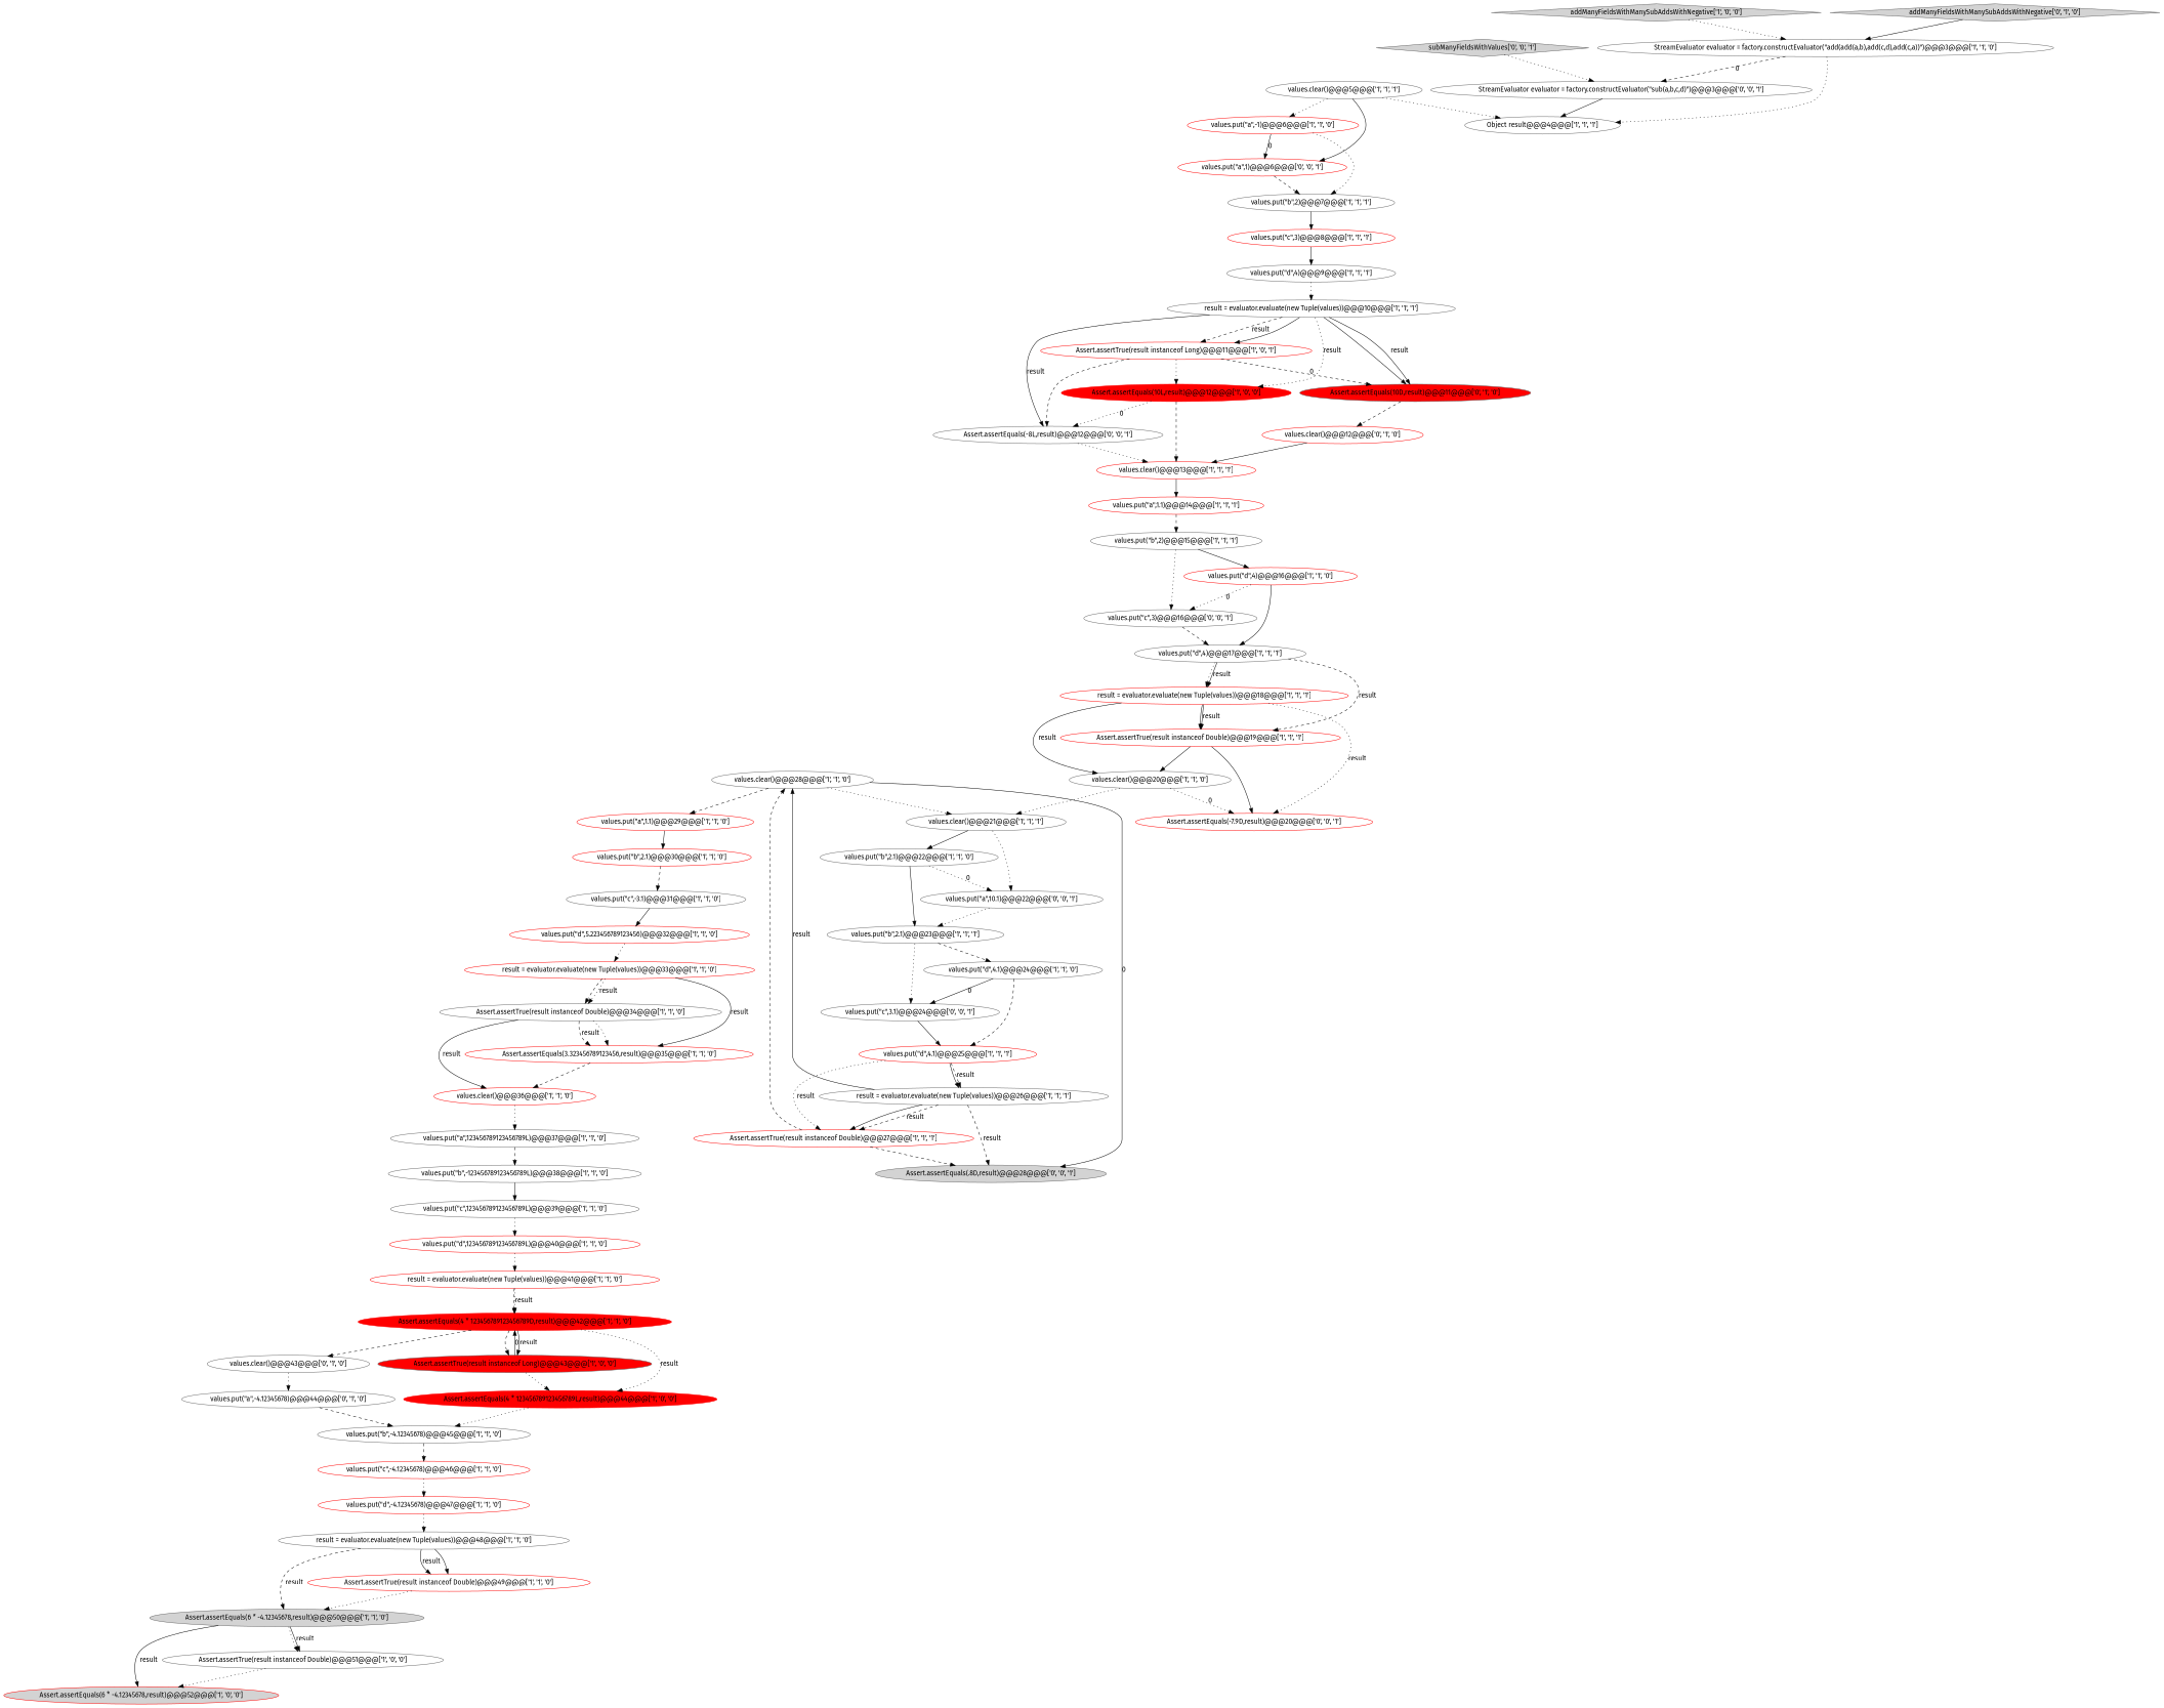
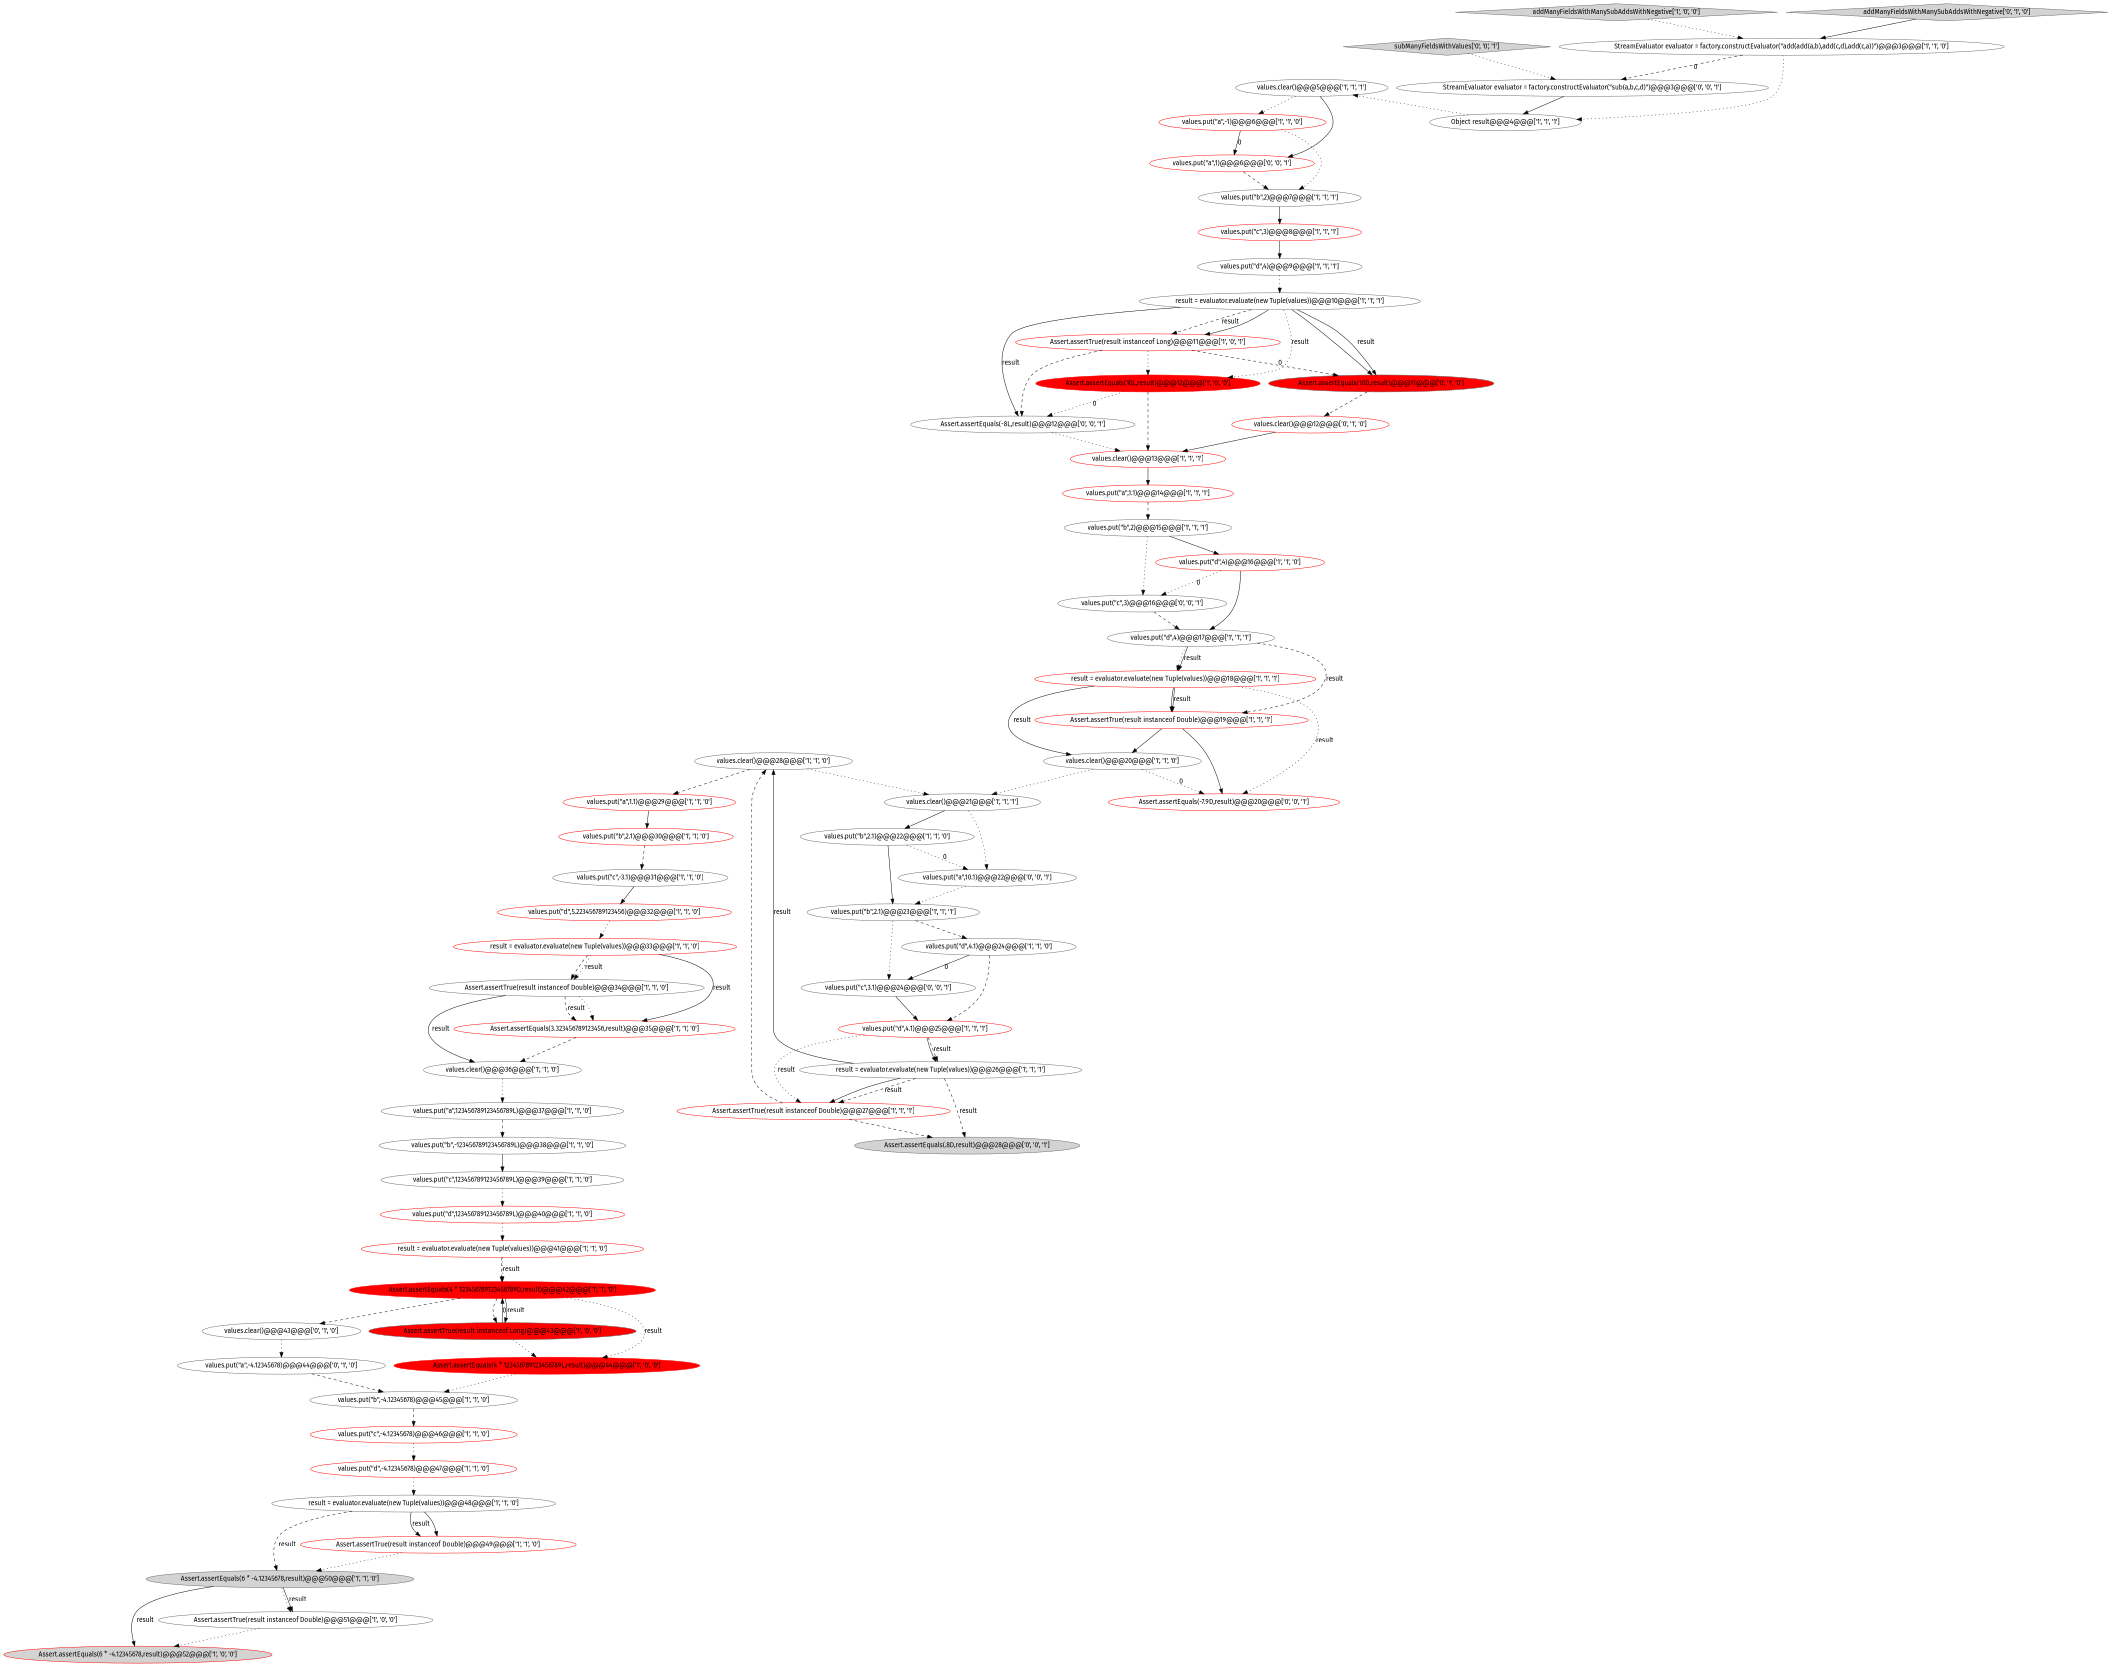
  digraph {
    fontname="Fira Sans"
    node [color=gray40 fillcolor=white fontname="Fira Sans" shape=ellipse style=filled]
    edge [fontname="Fira Sans" style=dotted]
    n1 [label="values.clear()@@@43@@@['0', '1', '0']"]
    n2 [label="values.put(\"a\",-4.12345678)@@@44@@@['0', '1', '0']"]
    n3 [label="values.put(\"b\",-4.12345678)@@@45@@@['1', '1', '0']"]
    n4 [label="Object result@@@4@@@['1', '1', '1']"]
    n5 [label="values.clear()@@@5@@@['1', '1', '1']"]
    n6 [color=red label="values.put(\"a\",1)@@@6@@@['0', '0', '1']"]
    n7 [color=red label="values.put(\"a\",-1)@@@6@@@['1', '1', '0']"]
    n8 [label="values.put(\"b\",2)@@@7@@@['1', '1', '1']"]
    n9 [color=red label="values.put(\"c\",3)@@@8@@@['1', '1', '1']"]
    n10 [label="values.put(\"b\",-123456789123456789L)@@@38@@@['1', '1', '0']"]
    n11 [label="values.put(\"c\",123456789123456789L)@@@39@@@['1', '1', '0']"]
    n12 [color=red label="values.put(\"d\",123456789123456789L)@@@40@@@['1', '1', '0']"]
    n13 [color=red fillcolor=red label="Assert.assertEquals(10L,result)@@@12@@@['1', '0', '0']"]
    n14 [label="Assert.assertEquals(-8L,result)@@@12@@@['0', '0', '1']"]
    n15 [color=red label="values.clear()@@@13@@@['1', '1', '1']"]
    n16 [color=red label="values.put(\"a\",1.1)@@@14@@@['1', '1', '1']"]
    n17 [color=red label="result = evaluator.evaluate(new Tuple(values))@@@18@@@['1', '1', '1']"]
    n18 [color=red label="Assert.assertEquals(-7.9D,result)@@@20@@@['0', '0', '1']"]
    n19 [label="values.clear()@@@20@@@['1', '1', '0']"]
    n20 [color=red label="Assert.assertTrue(result instanceof Double)@@@19@@@['1', '1', '1']"]
    n21 [label="values.clear()@@@21@@@['1', '1', '1']"]
    n22 [label="values.put(\"b\",2.1)@@@22@@@['1', '1', '0']"]
    n23 [label="values.put(\"a\",10.1)@@@22@@@['0', '0', '1']"]
    n24 [label="values.put(\"d\",4)@@@9@@@['1', '1', '1']"]
    n25 [color=red label="result = evaluator.evaluate(new Tuple(values))@@@41@@@['1', '1', '0']"]
    n26 [fillcolor=red label="Assert.assertEquals(10D,result)@@@11@@@['0', '1', '0']"]
    n27 [color=red label="values.clear()@@@12@@@['0', '1', '0']"]
    n28 [color=red fillcolor=red label="Assert.assertEquals(4 * 123456789123456789D,result)@@@42@@@['1', '1', '0']"]
    n29 [color=red fillcolor=red label="Assert.assertEquals(4 * 123456789123456789L,result)@@@44@@@['1', '0', '0']"]
    n30 [fillcolor=red label="Assert.assertTrue(result instanceof Long)@@@43@@@['1', '0', '0']"]
    n31 [label="values.put(\"c\",-3.1)@@@31@@@['1', '1', '0']"]
    n32 [color=red label="values.put(\"d\",5.223456789123456)@@@32@@@['1', '1', '0']"]
    n33 [color=red label="result = evaluator.evaluate(new Tuple(values))@@@33@@@['1', '1', '0']"]
    n34 [color=red label="Assert.assertTrue(result instanceof Long)@@@11@@@['1', '0', '1']"]
    n35 [label="values.put(\"b\",2.1)@@@23@@@['1', '1', '1']"]
    n36 [label="values.put(\"c\",3.1)@@@24@@@['0', '0', '1']"]
    n37 [label="values.put(\"d\",4.1)@@@24@@@['1', '1', '0']"]
    n38 [color=red label="values.put(\"d\",4.1)@@@25@@@['1', '1', '1']"]
    n39 [label="Assert.assertTrue(result instanceof Double)@@@34@@@['1', '1', '0']"]
    n40 [color=red label="Assert.assertEquals(3.323456789123456,result)@@@35@@@['1', '1', '0']"]
-   n41 [color=red label="values.clear()@@@36@@@['1', '1', '0']"]
+   n41 [label="values.clear()@@@36@@@['1', '1', '0']"]
    n42 [color=red label="values.put(\"a\",1.1)@@@29@@@['1', '1', '0']"]
    n43 [color=red label="values.put(\"b\",2.1)@@@30@@@['1', '1', '0']"]
    n44 [color=red label="Assert.assertTrue(result instanceof Double)@@@27@@@['1', '1', '1']"]
    n45 [fillcolor=lightgray label="Assert.assertEquals(.8D,result)@@@28@@@['0', '0', '1']"]
    n46 [label="values.clear()@@@28@@@['1', '1', '0']"]
    n47 [label="values.put(\"a\",123456789123456789L)@@@37@@@['1', '1', '0']"]
    n48 [label="result = evaluator.evaluate(new Tuple(values))@@@48@@@['1', '1', '0']"]
    n49 [color=red label="Assert.assertTrue(result instanceof Double)@@@49@@@['1', '1', '0']"]
    n50 [fillcolor=lightgray label="Assert.assertEquals(6 * -4.12345678,result)@@@50@@@['1', '1', '0']"]
    n51 [color=red fillcolor=lightgray label="Assert.assertEquals(6 * -4.12345678,result)@@@52@@@['1', '0', '0']"]
    n52 [label="Assert.assertTrue(result instanceof Double)@@@51@@@['1', '0', '0']"]
    n53 [color=red label="values.put(\"c\",-4.12345678)@@@46@@@['1', '1', '0']"]
    n54 [label="result = evaluator.evaluate(new Tuple(values))@@@26@@@['1', '1', '1']"]
    n55 [fillcolor=lightgray label="subManyFieldsWithValues['0', '0', '1']" shape=diamond]
    n56 [label="StreamEvaluator evaluator = factory.constructEvaluator(\"sub(a,b,c,d)\")@@@3@@@['0', '0', '1']"]
    n57 [label="StreamEvaluator evaluator = factory.constructEvaluator(\"add(add(a,b),add(c,d),add(c,a))\")@@@3@@@['1', '1', '0']"]
    n58 [label="values.put(\"c\",3)@@@16@@@['0', '0', '1']"]
    n59 [label="values.put(\"d\",4)@@@17@@@['1', '1', '1']"]
    n60 [color=red label="values.put(\"d\",-4.12345678)@@@47@@@['1', '1', '0']"]
    n61 [label="result = evaluator.evaluate(new Tuple(values))@@@10@@@['1', '1', '1']"]
    n62 [label="values.put(\"b\",2)@@@15@@@['1', '1', '1']"]
    n63 [color=red label="values.put(\"d\",4)@@@16@@@['1', '1', '0']"]
    n64 [fillcolor=lightgray label="addManyFieldsWithManySubAddsWithNegative['1', '0', '0']" shape=diamond]
    n65 [fillcolor=lightgray label="addManyFieldsWithManySubAddsWithNegative['0', '1', '0']" shape=diamond]
    n1 -> n2
    n2 -> n3 [style=dashed]
    n3 -> n53 [style=dashed]
-   n5 -> n4
+   n4 -> n5
    n5 -> n6 [style=solid]
    n5 -> n7
    n6 -> n8 [style=dashed]
    n7 -> n6 [label=0 style=solid]
    n7 -> n8
    n8 -> n9 [style=solid]
    n9 -> n24 [style=solid]
    n10 -> n11 [style=solid]
    n11 -> n12
    n12 -> n25
    n13 -> n14 [label=0]
    n13 -> n15 [style=dashed]
    n14 -> n15
    n15 -> n16 [style=solid]
    n16 -> n62 [style=dashed]
    n17 -> n18 [label=result]
    n17 -> n19 [label=result style=solid]
    n17 -> n20 [style=solid]
    n17 -> n20 [label=result style=solid]
    n19 -> n18 [label=0]
    n19 -> n21
    n20 -> n18 [style=solid]
    n20 -> n19 [style=solid]
    n21 -> n22 [style=solid]
    n21 -> n23
    n22 -> n23 [label=0]
    n22 -> n35 [style=solid]
    n23 -> n35
    n24 -> n61
    n25 -> n28 [style=dashed]
    n25 -> n28 [label=result]
    n26 -> n27 [style=dashed]
    n27 -> n15 [style=solid]
    n28 -> n1 [style=dashed]
    n28 -> n29 [label=result]
    n28 -> n30 [label=result style=solid]
    n28 -> n30 [style=dashed]
    n29 -> n3
    n30 -> n28 [label=0 style=solid]
    n30 -> n29
    n31 -> n32 [style=solid]
    n32 -> n33
    n33 -> n39 [style=dashed]
    n33 -> n39 [label=result]
    n33 -> n40 [label=result style=solid]
    n34 -> n13
    n34 -> n14 [style=dashed]
    n34 -> n26 [label=0 style=dashed]
    n35 -> n36
    n35 -> n37 [style=dashed]
    n36 -> n38 [style=solid]
    n37 -> n36 [label=0 style=solid]
    n37 -> n38 [style=dashed]
    n38 -> n44 [label=result]
    n38 -> n54 [label=result style=dashed]
    n38 -> n54 [style=solid]
    n39 -> n40
    n39 -> n40 [label=result style=dashed]
    n39 -> n41 [label=result style=solid]
    n40 -> n41 [style=dashed]
    n41 -> n47
    n42 -> n43 [style=solid]
    n43 -> n31 [style=dashed]
    n44 -> n45 [style=dashed]
    n44 -> n46 [style=dashed]
    n46 -> n21
    n46 -> n42 [style=dashed]
-   n46 -> n45 [label=0 style=solid]
    n47 -> n10 [style=dashed]
    n48 -> n49 [style=solid]
    n48 -> n49 [label=result style=solid]
    n48 -> n50 [label=result style=dashed]
    n49 -> n50
    n50 -> n51 [label=result style=solid]
    n50 -> n52 [label=result style=solid]
    n50 -> n52
    n52 -> n51
    n53 -> n60
    n54 -> n44 [label=result style=dashed]
    n54 -> n44 [style=solid]
    n54 -> n45 [label=result style=dashed]
    n54 -> n46 [label=result style=solid]
    n55 -> n56
    n56 -> n4 [style=solid]
    n57 -> n4
    n57 -> n56 [label=0 style=dashed]
    n58 -> n59 [style=dashed]
    n59 -> n17 [label=result style=solid]
    n59 -> n17
    n59 -> n20 [label=result style=dashed]
    n60 -> n48
    n61 -> n13 [label=result]
    n61 -> n14 [label=result style=solid]
    n61 -> n26 [style=solid]
    n61 -> n26 [label=result style=solid]
    n61 -> n34 [label=result style=dashed]
    n61 -> n34 [style=solid]
    n62 -> n58
    n62 -> n63 [style=solid]
    n63 -> n58 [label=0]
    n63 -> n59 [style=solid]
    n64 -> n57
    n65 -> n57 [style=solid]
  }
